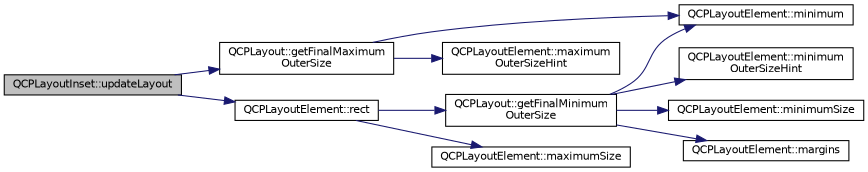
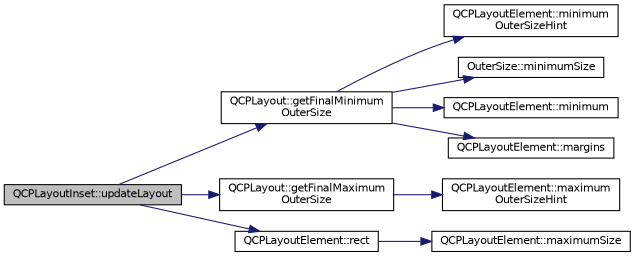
  digraph {
    rankdir=LR
    node [color=black fillcolor=white fontname=Helvetica fontsize=10 shape=record style=filled]
    edge [color=midnightblue fontname=Helvetica fontsize=10 labelfontname=Helvetica labelfontsize=10 style=solid]
    n1 [fillcolor=grey75 fontcolor=black height=0.2 label="QCPLayoutInset::updateLayout" width=0.4]
    n2 [height=0.2 label="QCPLayout::getFinalMinimum\lOuterSize" width=0.4]
    n3 [height=0.2 label="QCPLayout::getFinalMaximum\lOuterSize" width=0.4]
    n4 [height=0.2 label="QCPLayoutElement::rect" width=0.4]
    n5 [height=0.2 label="QCPLayoutElement::minimum\lOuterSizeHint" width=0.4]
-   n6 [height=0.2 label="QCPLayoutElement::minimumSize" width=0.4]
+   n6 [height=0.2 label="OuterSize::minimumSize" width=0.4]
    n7 [height=0.2 label="QCPLayoutElement::minimum" width=0.4]
    n8 [height=0.2 label="QCPLayoutElement::margins" width=0.4]
    n9 [height=0.2 label="QCPLayoutElement::maximum\lOuterSizeHint" width=0.4]
    n10 [height=0.2 label="QCPLayoutElement::maximumSize" width=0.4]
-   n4 -> n2
+   n1 -> n2
    n1 -> n3
    n1 -> n4
    n2 -> n5
    n2 -> n6
    n2 -> n7
    n2 -> n8
-   n3 -> n7
    n3 -> n9
    n4 -> n10
  }
